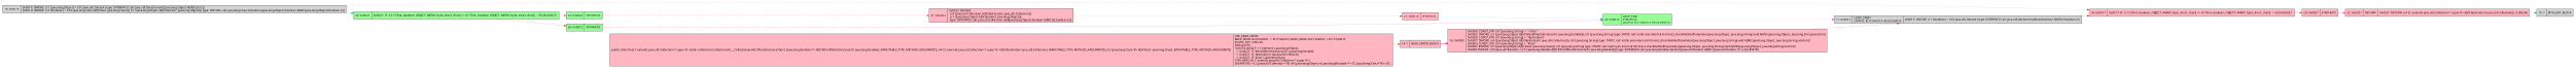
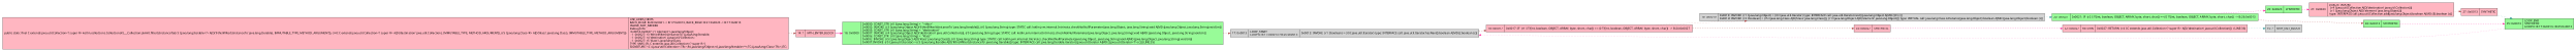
  digraph {
    fontname="Noto Sans"
    rankdir=LR
    node [fillcolor=lightpink fontname="Noto Sans" shape=record style=filled]
    edge [color=brown fontname="Noto Sans" style=dashed]
-   n1 [label="{14\:\ ?|BACK_ENTER_BLOCK\l}"]
-   n2 [label="{16\:\ 0x0000|0x0000: CONST_STR  (r0 I:java.lang.String) =  \"\<this\>\" \l0x0002: INVOKE  (r3 I:java.lang.Object A[D('$this$filterIsInstanceTo' java.lang.Iterable)]), (r0 I:java.lang.String) type: STATIC call: kotlin.jvm.internal.Intrinsics.checkNotNullParameter(java.lang.Object, java.lang.String):void A[MD:(java.lang.Object, java.lang.String):void (m)]\l0x0005: CONST_STR  (r0 I:java.lang.String) =  \"destination\" \l0x0007: INVOKE  (r4 I:java.lang.Object A[D('destination' java.util.Collection)]), (r0 I:java.lang.String) type: STATIC call: kotlin.jvm.internal.Intrinsics.checkNotNullParameter(java.lang.Object, java.lang.String):void A[MD:(java.lang.Object, java.lang.String):void (m)]\l0x000a: CONST_STR  (r0 I:java.lang.String) =  \"klass\" \l0x000c: INVOKE  (r5 I:java.lang.Object A[D('klass' java.lang.Class)]), (r0 I:java.lang.String) type: STATIC call: kotlin.jvm.internal.Intrinsics.checkNotNullParameter(java.lang.Object, java.lang.String):void A[MD:(java.lang.Object, java.lang.String):void (m)]\l0x000f: INVOKE  (r0 I:java.util.Iterator) = (r3 I:java.lang.Iterable A[D('$this$filterIsInstanceTo' java.lang.Iterable)]) type: INTERFACE call: java.lang.Iterable.iterator():java.util.Iterator A[MD:():java.util.Iterator\<T\> (c)] (LINE:35)\l}"]
+   n1 [label="{14\:\ ?|MTH_ENTER_BLOCK\l}"]
+   n2 [fillcolor=palegreen label="{16\:\ 0x0000|0x0000: CONST_STR  (r0 I:java.lang.String) =  \"\<this\>\" \l0x0002: INVOKE  (r3 I:java.lang.Object A[D('$this$filterIsInstanceTo' java.lang.Iterable)]), (r0 I:java.lang.String) type: STATIC call: kotlin.jvm.internal.Intrinsics.checkNotNullParameter(java.lang.Object, java.lang.String):void A[MD:(java.lang.Object, java.lang.String):void (m)]\l0x0005: CONST_STR  (r0 I:java.lang.String) =  \"destination\" \l0x0007: INVOKE  (r4 I:java.lang.Object A[D('destination' java.util.Collection)]), (r0 I:java.lang.String) type: STATIC call: kotlin.jvm.internal.Intrinsics.checkNotNullParameter(java.lang.Object, java.lang.String):void A[MD:(java.lang.Object, java.lang.String):void (m)]\l0x000a: CONST_STR  (r0 I:java.lang.String) =  \"klass\" \l0x000c: INVOKE  (r5 I:java.lang.Object A[D('klass' java.lang.Class)]), (r0 I:java.lang.String) type: STATIC call: kotlin.jvm.internal.Intrinsics.checkNotNullParameter(java.lang.Object, java.lang.String):void A[MD:(java.lang.Object, java.lang.String):void (m)]\l0x000f: INVOKE  (r0 I:java.util.Iterator) = (r3 I:java.lang.Iterable A[D('$this$filterIsInstanceTo' java.lang.Iterable)]) type: INTERFACE call: java.lang.Iterable.iterator():java.util.Iterator A[MD:():java.util.Iterator\<T\> (c)] (LINE:35)\l}"]
    n3 [fillcolor=lightgrey label="{17\:\ 0x0013|LOOP_START\lLOOP:0: B:17:0x0013\-\>B:25:0x0013\l|0x0013: INVOKE  (r1 I:boolean) = (r0 I:java.util.Iterator) type: INTERFACE call: java.util.Iterator.hasNext():boolean A[MD:():boolean (c)]\l}"]
    n4 [label="{18\:\ 0x0017|0x0017: IF  (r1 I:??[int, boolean, OBJECT, ARRAY, byte, short, char]) == (0 ??[int, boolean, OBJECT, ARRAY, byte, short, char])  \-\> B:24:0x0027 \l}"]
    n5 [fillcolor=lightgrey label="{19\:\ 0x0019|0x0019: INVOKE  (r1 I:java.lang.Object) = (r0 I:java.util.Iterator) type: INTERFACE call: java.util.Iterator.next():java.lang.Object A[MD:():E (c)]\l0x001d: INVOKE  (r2 I:boolean) = (r5 I:java.lang.Class A[D('klass' java.lang.Class)]), (r1 I:java.lang.Object A[D('element' java.lang.Object)]) type: VIRTUAL call: java.lang.Class.isInstance(java.lang.Object):boolean A[MD:(java.lang.Object):boolean (c)]\l}"]
    n6 [label="{24\:\ 0x0027|SYNTHETIC\l}"]
    n7 [fillcolor=palegreen label="{20\:\ 0x0021|0x0021: IF  (r2 I:??[int, boolean, OBJECT, ARRAY, byte, short, char]) == (0 ??[int, boolean, OBJECT, ARRAY, byte, short, char])  \-\> B:26:0x0013 \l}"]
    n8 [label="{22\:\ 0x0027|RETURN\l|0x0027: RETURN  (r4 I:C extends java.util.Collection\<? super R\> A[D('destination' java.util.Collection)])  (LINE:36)\l}"]
    n9 [fillcolor=palegreen label="{23\:\ 0x0023|SYNTHETIC\l}"]
    n10 [fillcolor=palegreen label="{26\:\ 0x0013|SYNTHETIC\l}"]
    n11 [label="{21\:\ 0x0023|0x0023: INVOKE  \l  (r4 I:java.util.Collection A[D('destination' java.util.Collection)])\l  (r1 I:java.lang.Object A[D('element' java.lang.Object)])\l type: INTERFACE call: java.util.Collection.add(java.lang.Object):boolean A[MD:(E):boolean (c)]\l}"]
    n12 [fillcolor=palegreen label="{25\:\ 0x0013|LOOP_END\lSYNTHETIC\lLOOP:0: B:17:0x0013\-\>B:25:0x0013\l}"]
    n13 [label="{27\:\ 0x0013|SYNTHETIC\l}"]
    n14 [fillcolor=lightgrey label="{15\:\ ?|MTH_EXIT_BLOCK\l}"]
    n15 [label="{public static final C extends java.util.Collection\<? super R\> kotlin.collections.CollectionsKt___CollectionsJvmKt.filterIsInstanceTo((r3 I:java.lang.Iterable\<?\> A[D('$this$filterIsInstanceTo' java.lang.Iterable), IMMUTABLE_TYPE, METHOD_ARGUMENT]), (r4 I:C extends java.util.Collection\<? super R\> A[D('destination' java.util.Collection), IMMUTABLE_TYPE, METHOD_ARGUMENT]), (r5 I:java.lang.Class\<R\> A[D('klass' java.lang.Class), IMMUTABLE_TYPE, METHOD_ARGUMENT]))  | USE_LINES_HINTS\lBACK_EDGE: B:20:0x0021 \-\> B:17:0x0013, BACK_EDGE: B:21:0x0023 \-\> B:17:0x0013\lINLINE_NOT_NEEDED\lDebug Info:\l  0x001d\-0x0027: r1 'element' Ljava\/lang\/Object;\l  \-1 \-0x0027: r3 '$this$filterIsInstanceTo' Ljava\/lang\/Iterable;\l  \-1 \-0x0027: r4 'destination' Ljava\/util\/Collection;\l  \-1 \-0x0027: r5 'klass' Ljava\/lang\/Class;\lTYPE_VARS: [R, C extends java.util.Collection\<? super R\>]\lSIGNATURE: \<C::Ljava\/util\/Collection\<\-TR;\>;R:Ljava\/lang\/Object;\>(Ljava\/lang\/Iterable\<*\>;TC;Ljava\/lang\/Class\<TR;\>;)TC;\l}"]
    n1 -> n2 [color=deeppink style=bold]
    n2 -> n3
    n3 -> n4
-   n5 -> n4 [style=dotted]
+   n4 -> n5 [style=dotted]
    n4 -> n6
    n5 -> n7 [color=teal style=dotted]
    n6 -> n8 [color=deeppink]
    n7 -> n9 [color=deeppink]
    n7 -> n10
    n8 -> n14 [color=teal style=dotted]
    n9 -> n11 [color=deeppink]
    n10 -> n12 [color=deeppink]
    n11 -> n13 [style=dotted]
    n12 -> n3 [color=deeppink style=dotted]
    n13 -> n12 [color=teal style=dotted]
    n15 -> n1
  }
